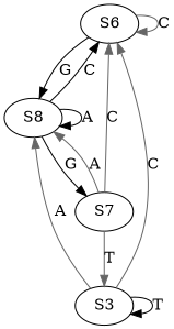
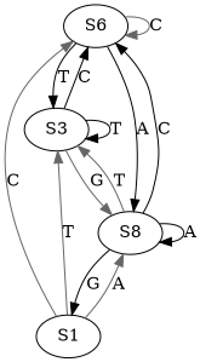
  strict digraph {
    edge [color=black]
    n1 [label=S6]
-   S1 [label=S7]
+   S1
    S3
    n4 [label=S8]
    n1 -> n1 [color=gray40 label=C]
-   n1 -> n4 [label=G]
+   n1 -> S3 [label=T]
+   n1 -> n4 [label=A]
    S1 -> n1 [color=gray40 label=C]
    S1 -> S3 [color=gray40 label=T]
    S1 -> n4 [color=gray40 label=A]
-   S3 -> n1 [color=gray40 label=C]
+   S3 -> n1 [label=C]
    S3 -> S3 [label=T]
-   S3 -> n4 [color=gray40 label=A]
+   S3 -> n4 [color=gray40 label=G]
    n4 -> n1 [label=C]
    n4 -> S1 [label=G]
+   n4 -> S3 [color=gray40 label=T]
    n4 -> n4 [label=A]
  }
